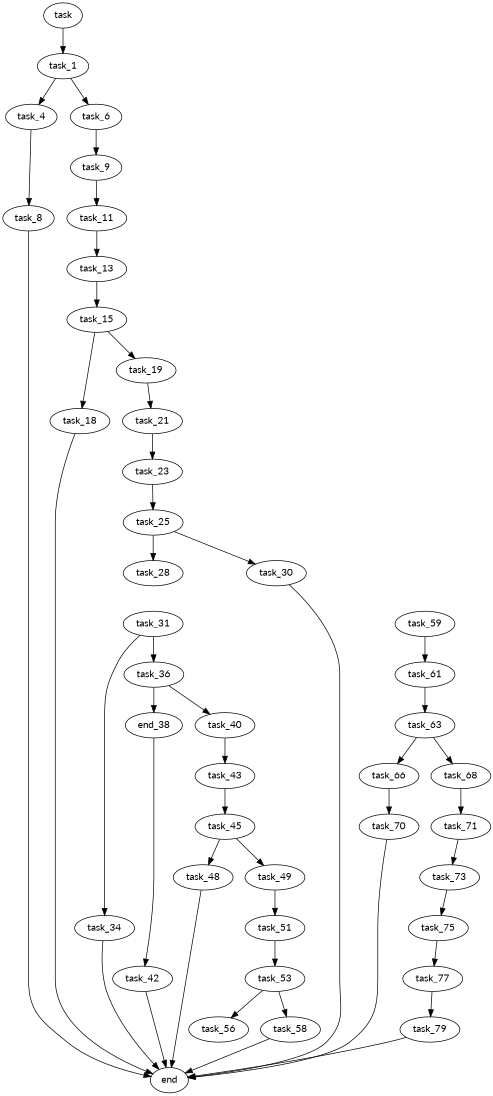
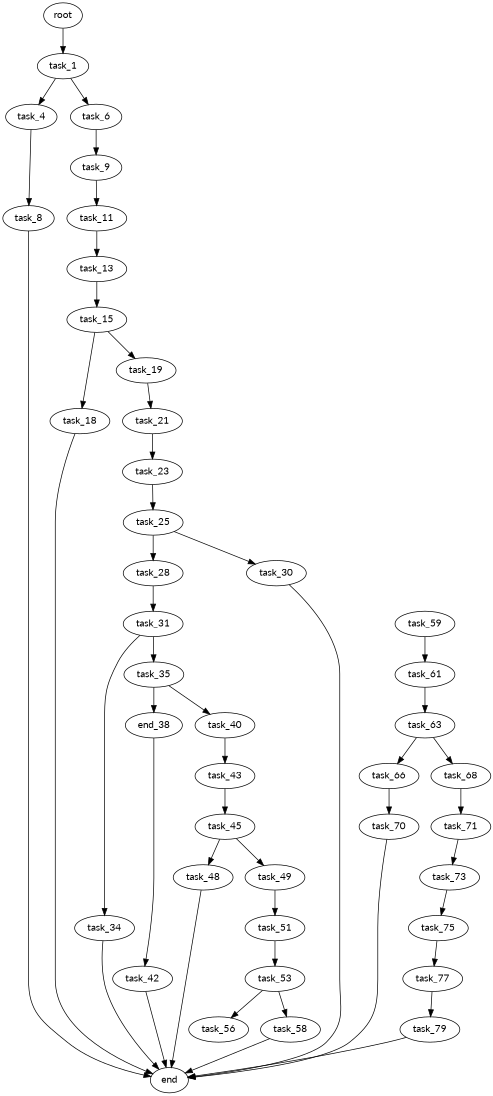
  digraph {
    fontname=Lato
    node [fontname=Lato]
    edge [fontname=Lato]
-   root [label=task]
+   root
    task_1
    task_4
    task_6
    task_8
    task_9
    end
    task_11
    task_13
    task_15
    task_18
    task_19
    task_21
    task_23
    task_25
    task_28
    task_30
    task_31
    task_34
-   task_35 [label=task_36]
+   task_35
    n21 [label=end_38]
    task_40
    task_42
    task_43
    task_45
    task_48
    task_49
    task_51
    task_53
    task_56
    task_58
    task_59
    task_61
    task_63
    task_66
    task_68
    task_70
    task_71
    task_73
    task_75
    task_77
    task_79
    root -> task_1
    task_1 -> task_4
    task_1 -> task_6
    task_4 -> task_8
    task_6 -> task_9
    task_8 -> end
    task_9 -> task_11
    task_11 -> task_13
    task_13 -> task_15
    task_15 -> task_18
    task_15 -> task_19
    task_18 -> end
    task_19 -> task_21
    task_21 -> task_23
    task_23 -> task_25
    task_25 -> task_28
    task_25 -> task_30
+   task_28 -> task_31
    task_30 -> end
    task_31 -> task_34
    task_31 -> task_35
    task_34 -> end
    task_35 -> n21
    task_35 -> task_40
    n21 -> task_42
    task_40 -> task_43
    task_42 -> end
    task_43 -> task_45
    task_45 -> task_48
    task_45 -> task_49
    task_48 -> end
    task_49 -> task_51
    task_51 -> task_53
    task_53 -> task_56
    task_53 -> task_58
    task_58 -> end
    task_59 -> task_61
    task_61 -> task_63
    task_63 -> task_66
    task_63 -> task_68
    task_66 -> task_70
    task_68 -> task_71
    task_70 -> end
    task_71 -> task_73
    task_73 -> task_75
    task_75 -> task_77
    task_77 -> task_79
    task_79 -> end
  }
